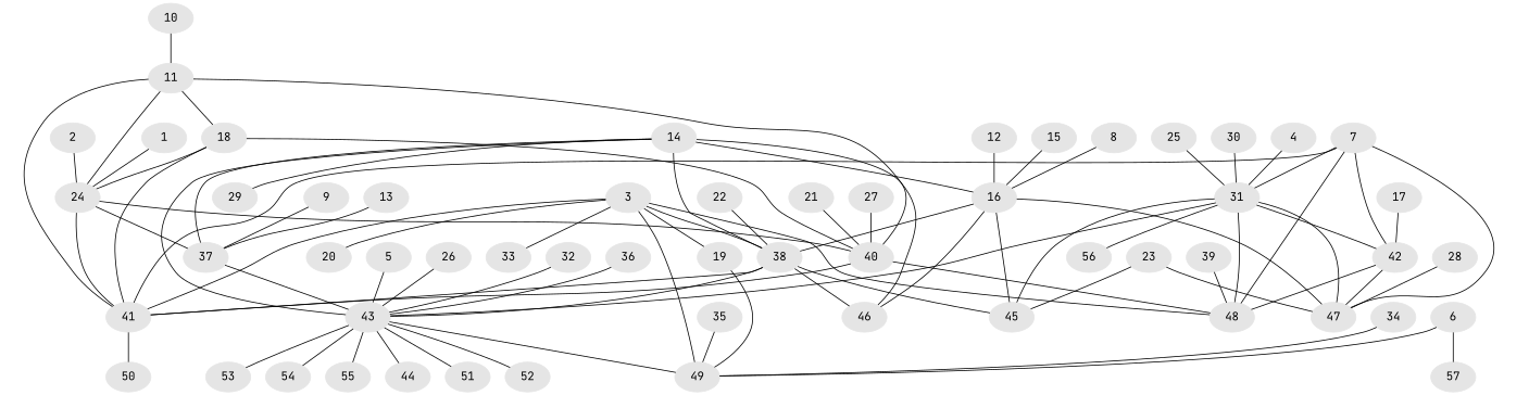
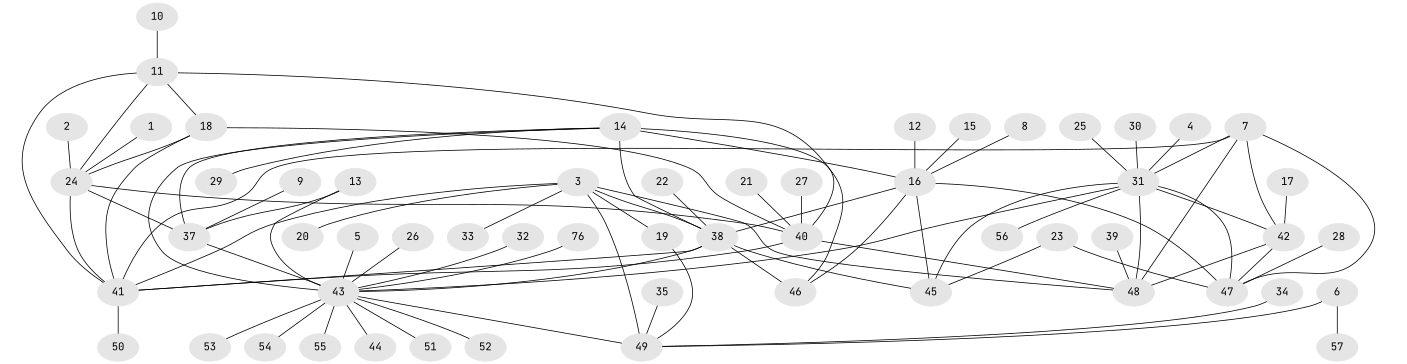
  graph {
    fontname="JetBrains Mono"
    node [color=gray90 fontname="JetBrains Mono" style=filled]
    edge [fontname="JetBrains Mono" weight=1.0]
    1
    24
    41
    37
    40
    2
    3
    19
    20
    33
    38
    48
    49
    43
    46
    45
    50
    4
    31
    42
    47
    56
    5
    44
    51
    52
    53
    54
    55
    6
    57
    7
    8
    16
    9
    10
    11
    18
    12
    13
    14
    29
    15
    17
    21
    22
    23
    25
    26
    27
    28
    30
    32
    34
    35
-   36
+   36 [label=76]
    39
    1 -- 24
    24 -- 41
    24 -- 37
    24 -- 40
    41 -- 50
    37 -- 43 [weight=4.0]
    40 -- 41
    40 -- 48
    2 -- 24
    3 -- 41
    3 -- 19 [weight=3.0]
    3 -- 20
    3 -- 33
    3 -- 38
    3 -- 48
    3 -- 49 [weight=3.0]
    19 -- 49
    38 -- 41
    38 -- 43
    38 -- 46 [weight=2.0]
    38 -- 45
    43 -- 49
    43 -- 44
    43 -- 51
    43 -- 52
    43 -- 53
    43 -- 54
    43 -- 55
    4 -- 31
    31 -- 48
    31 -- 43
    31 -- 45
    31 -- 42
    31 -- 47
    31 -- 56
    42 -- 48
    42 -- 47
    5 -- 43
    6 -- 49
    6 -- 57
    7 -- 41
    7 -- 48
    7 -- 31
    7 -- 42
    7 -- 47
    8 -- 16
    16 -- 38 [weight=2.0]
    16 -- 46
    16 -- 45
    16 -- 47
    9 -- 37
    10 -- 11
    11 -- 24
    11 -- 41
    11 -- 40
    11 -- 18
    18 -- 24
    18 -- 41
    18 -- 40
    12 -- 16
    13 -- 37 [weight=2.0]
+   13 -- 43 [weight=2.0]
    14 -- 37
    14 -- 38 [weight=2.0]
    14 -- 43
    14 -- 46
    14 -- 16
    14 -- 29
    15 -- 16
    17 -- 42
    21 -- 40
    22 -- 38
    23 -- 45
    23 -- 47
    25 -- 31
    26 -- 43
    27 -- 40
    28 -- 47
    30 -- 31
    32 -- 43
    34 -- 49
    35 -- 49
    36 -- 43
    39 -- 48
  }
